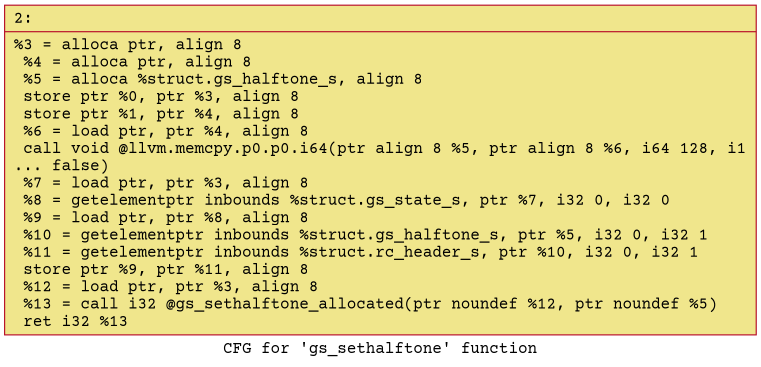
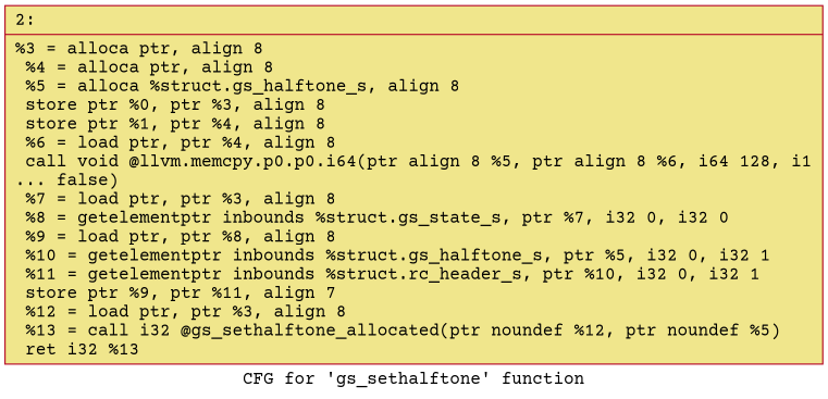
  digraph {
    label="CFG for 'gs_sethalftone' function"
    fontname="Courier Prime"
-   n1 [color="#b70d28ff" fillcolor=khaki fontname="Courier Prime" label="{2:\l|  %3 = alloca ptr, align 8\l  %4 = alloca ptr, align 8\l  %5 = alloca %struct.gs_halftone_s, align 8\l  store ptr %0, ptr %3, align 8\l  store ptr %1, ptr %4, align 8\l  %6 = load ptr, ptr %4, align 8\l  call void @llvm.memcpy.p0.p0.i64(ptr align 8 %5, ptr align 8 %6, i64 128, i1\l... false)\l  %7 = load ptr, ptr %3, align 8\l  %8 = getelementptr inbounds %struct.gs_state_s, ptr %7, i32 0, i32 0\l  %9 = load ptr, ptr %8, align 8\l  %10 = getelementptr inbounds %struct.gs_halftone_s, ptr %5, i32 0, i32 1\l  %11 = getelementptr inbounds %struct.rc_header_s, ptr %10, i32 0, i32 1\l  store ptr %9, ptr %11, align 8\l  %12 = load ptr, ptr %3, align 8\l  %13 = call i32 @gs_sethalftone_allocated(ptr noundef %12, ptr noundef %5)\l  ret i32 %13\l}" shape=record style=filled]
+   n1 [color="#b70d28ff" fillcolor=khaki fontname="Courier Prime" label="{2:\l|  %3 = alloca ptr, align 8\l  %4 = alloca ptr, align 8\l  %5 = alloca %struct.gs_halftone_s, align 8\l  store ptr %0, ptr %3, align 8\l  store ptr %1, ptr %4, align 8\l  %6 = load ptr, ptr %4, align 8\l  call void @llvm.memcpy.p0.p0.i64(ptr align 8 %5, ptr align 8 %6, i64 128, i1\l... false)\l  %7 = load ptr, ptr %3, align 8\l  %8 = getelementptr inbounds %struct.gs_state_s, ptr %7, i32 0, i32 0\l  %9 = load ptr, ptr %8, align 8\l  %10 = getelementptr inbounds %struct.gs_halftone_s, ptr %5, i32 0, i32 1\l  %11 = getelementptr inbounds %struct.rc_header_s, ptr %10, i32 0, i32 1\l  store ptr %9, ptr %11, align 7\l  %12 = load ptr, ptr %3, align 8\l  %13 = call i32 @gs_sethalftone_allocated(ptr noundef %12, ptr noundef %5)\l  ret i32 %13\l}" shape=record style=filled]
  }
